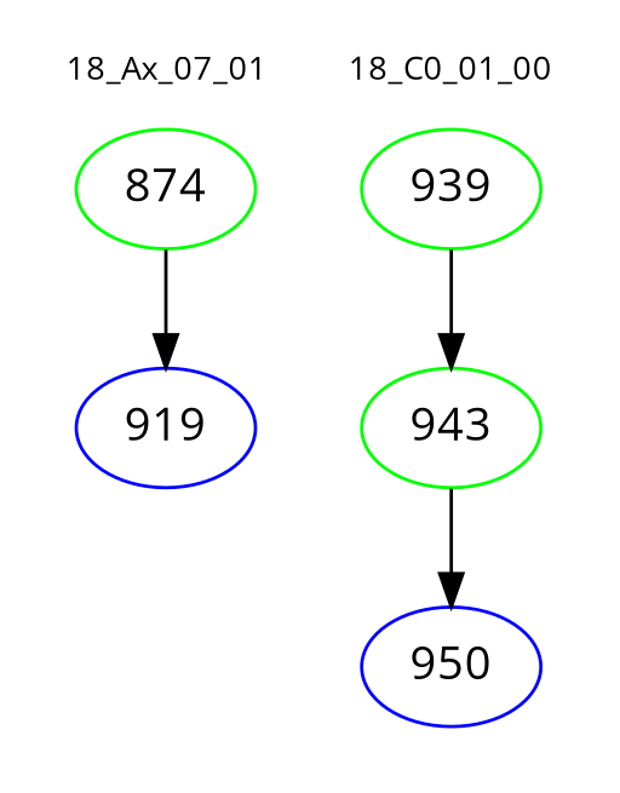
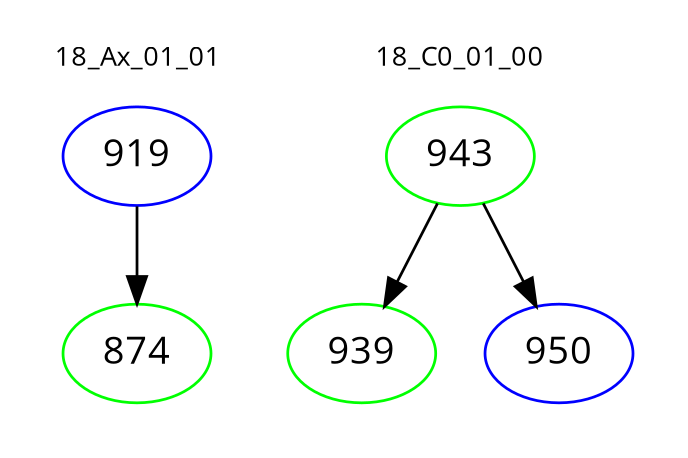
  digraph {
    fontname="Open Sans"
    node [color=green fontname="Open Sans"]
    edge [color=black fontname="Open Sans"]
    n1 [label=874]
    n2 [color=blue label=919]
    n3 [label=943]
    n4 [label=939]
    n5 [color=blue label=950]
    subgraph cluster_1 {
      color=white
      fontsize=10
-     label="18_Ax_07_01"
+     label="18_Ax_01_01"
      n1
      n2
    }
    subgraph cluster_2 {
      color=white
      fontsize=10
      label="18_C0_01_00"
      n3
      n4
      n5
    }
-   n1 -> n2
-   n4 -> n3
+   n2 -> n1
+   n3 -> n4
    n3 -> n5
  }
